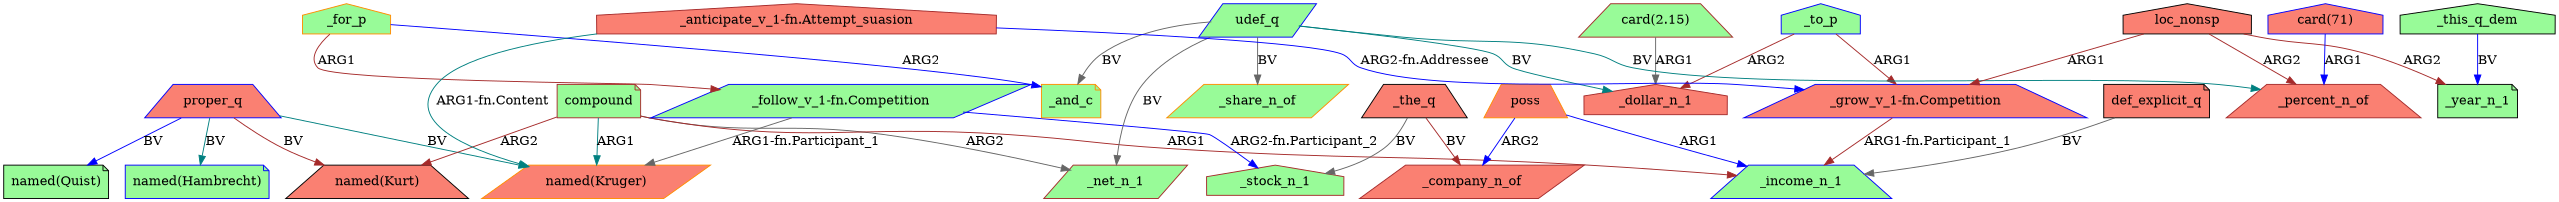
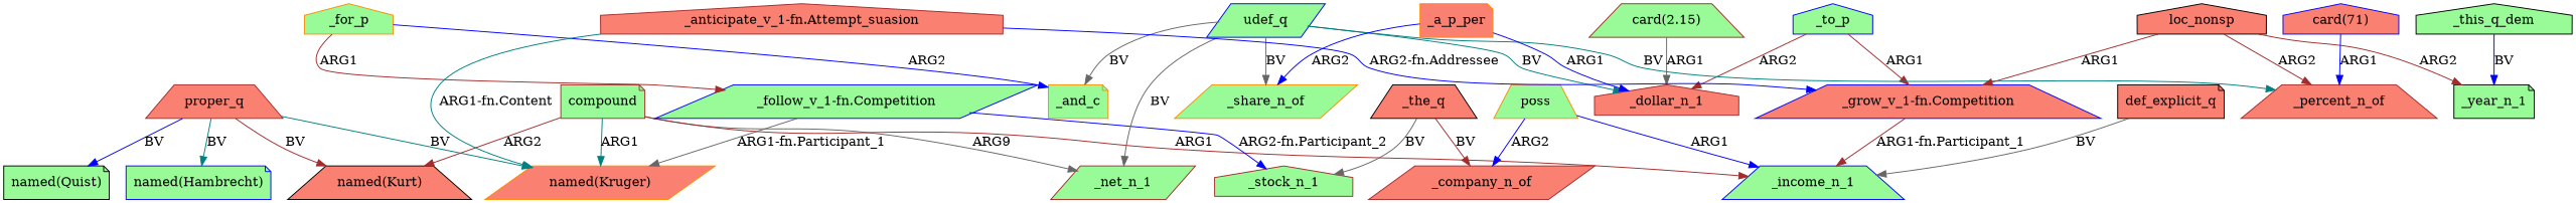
  digraph {
    node [color=blue fillcolor=palegreen shape=trapezium style=filled]
    edge [color=brown]
-   proper_q [fillcolor=salmon]
+   proper_q [color=brown fillcolor=salmon]
    "named(Kruger)" [color=darkorange fillcolor=salmon shape=parallelogram]
    "named(Kurt)" [color=black fillcolor=salmon]
    "named(Hambrecht)" [shape=note]
    "named(Quist)" [color=black shape=note]
    compound [color=brown shape=note]
    _net_n_1 [color=brown shape=parallelogram]
    _income_n_1
    "card(2.15)" [color=brown]
    _dollar_n_1 [color=brown fillcolor=salmon shape=house]
    "_follow_v_1-fn.Competition" [shape=parallelogram]
    _stock_n_1 [color=brown shape=house]
    _for_p [color=darkorange shape=house]
    _and_c [color=darkorange shape=note]
    _to_p [shape=house]
    "_grow_v_1-fn.Competition" [fillcolor=salmon]
    udef_q [shape=parallelogram]
    _share_n_of [color=darkorange shape=parallelogram]
    _percent_n_of [color=brown fillcolor=salmon]
    loc_nonsp [color=black fillcolor=salmon shape=house]
    _year_n_1 [color=black shape=note]
    _the_q [color=black fillcolor=salmon]
    _company_n_of [color=brown fillcolor=salmon shape=parallelogram]
    def_explicit_q [color=black fillcolor=salmon shape=note]
-   poss [color=darkorange fillcolor=salmon]
+   poss [color=darkorange]
+   _a_p_per [color=darkorange fillcolor=salmon shape=note]
    _this_q_dem [color=black shape=house]
    "_anticipate_v_1-fn.Attempt_suasion" [color=brown fillcolor=salmon shape=house]
    n29 [fillcolor=salmon label="card(71)" shape=house]
    proper_q -> "named(Kruger)" [color=teal label=BV]
    proper_q -> "named(Kurt)" [label=BV]
    proper_q -> "named(Hambrecht)" [color=teal label=BV]
    proper_q -> "named(Quist)" [color=blue label=BV]
    compound -> "named(Kruger)" [color=teal label=ARG1]
    compound -> "named(Kurt)" [label=ARG2]
-   compound -> _net_n_1 [color=gray40 label=ARG2]
+   compound -> _net_n_1 [color=gray40 label=ARG9]
    compound -> _income_n_1 [label=ARG1]
    "card(2.15)" -> _dollar_n_1 [color=gray40 label=ARG1]
    "_follow_v_1-fn.Competition" -> "named(Kruger)" [color=gray40 label="ARG1-fn.Participant_1"]
    "_follow_v_1-fn.Competition" -> _stock_n_1 [color=blue label="ARG2-fn.Participant_2"]
    _for_p -> "_follow_v_1-fn.Competition" [label=ARG1]
    _for_p -> _and_c [color=blue label=ARG2]
    _to_p -> _dollar_n_1 [label=ARG2]
    _to_p -> "_grow_v_1-fn.Competition" [label=ARG1]
    "_grow_v_1-fn.Competition" -> _income_n_1 [label="ARG1-fn.Participant_1"]
    udef_q -> _net_n_1 [color=gray40 label=BV]
    udef_q -> _dollar_n_1 [color=teal label=BV]
    udef_q -> _and_c [color=gray40 label=BV]
    udef_q -> _share_n_of [color=gray40 label=BV]
    udef_q -> _percent_n_of [color=teal label=BV]
    loc_nonsp -> "_grow_v_1-fn.Competition" [label=ARG1]
    loc_nonsp -> _percent_n_of [label=ARG2]
    loc_nonsp -> _year_n_1 [label=ARG2]
    _the_q -> _stock_n_1 [color=gray40 label=BV]
    _the_q -> _company_n_of [label=BV]
    def_explicit_q -> _income_n_1 [color=gray40 label=BV]
    poss -> _income_n_1 [color=blue label=ARG1]
    poss -> _company_n_of [color=blue label=ARG2]
+   _a_p_per -> _dollar_n_1 [color=blue label=ARG1]
+   _a_p_per -> _share_n_of [color=blue label=ARG2]
    _this_q_dem -> _year_n_1 [color=blue label=BV]
    "_anticipate_v_1-fn.Attempt_suasion" -> "named(Kruger)" [color=teal label="ARG1-fn.Content"]
    "_anticipate_v_1-fn.Attempt_suasion" -> "_grow_v_1-fn.Competition" [color=blue label="ARG2-fn.Addressee"]
    n29 -> _percent_n_of [color=blue label=ARG1]
  }
